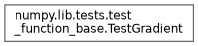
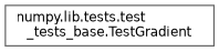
  digraph {
    rankdir=TB
-   n1 [color=grey40 fillcolor=white fontname=Helvetica fontsize=10 height=0.2 label="numpy.lib.tests.test\l_function_base.TestGradient" shape=box style=filled width=0.4]
+   n1 [color=grey40 fillcolor=white fontname=Helvetica fontsize=10 height=0.2 label="numpy.lib.tests.test\l_tests_base.TestGradient" shape=box style=filled width=0.4]
  }
